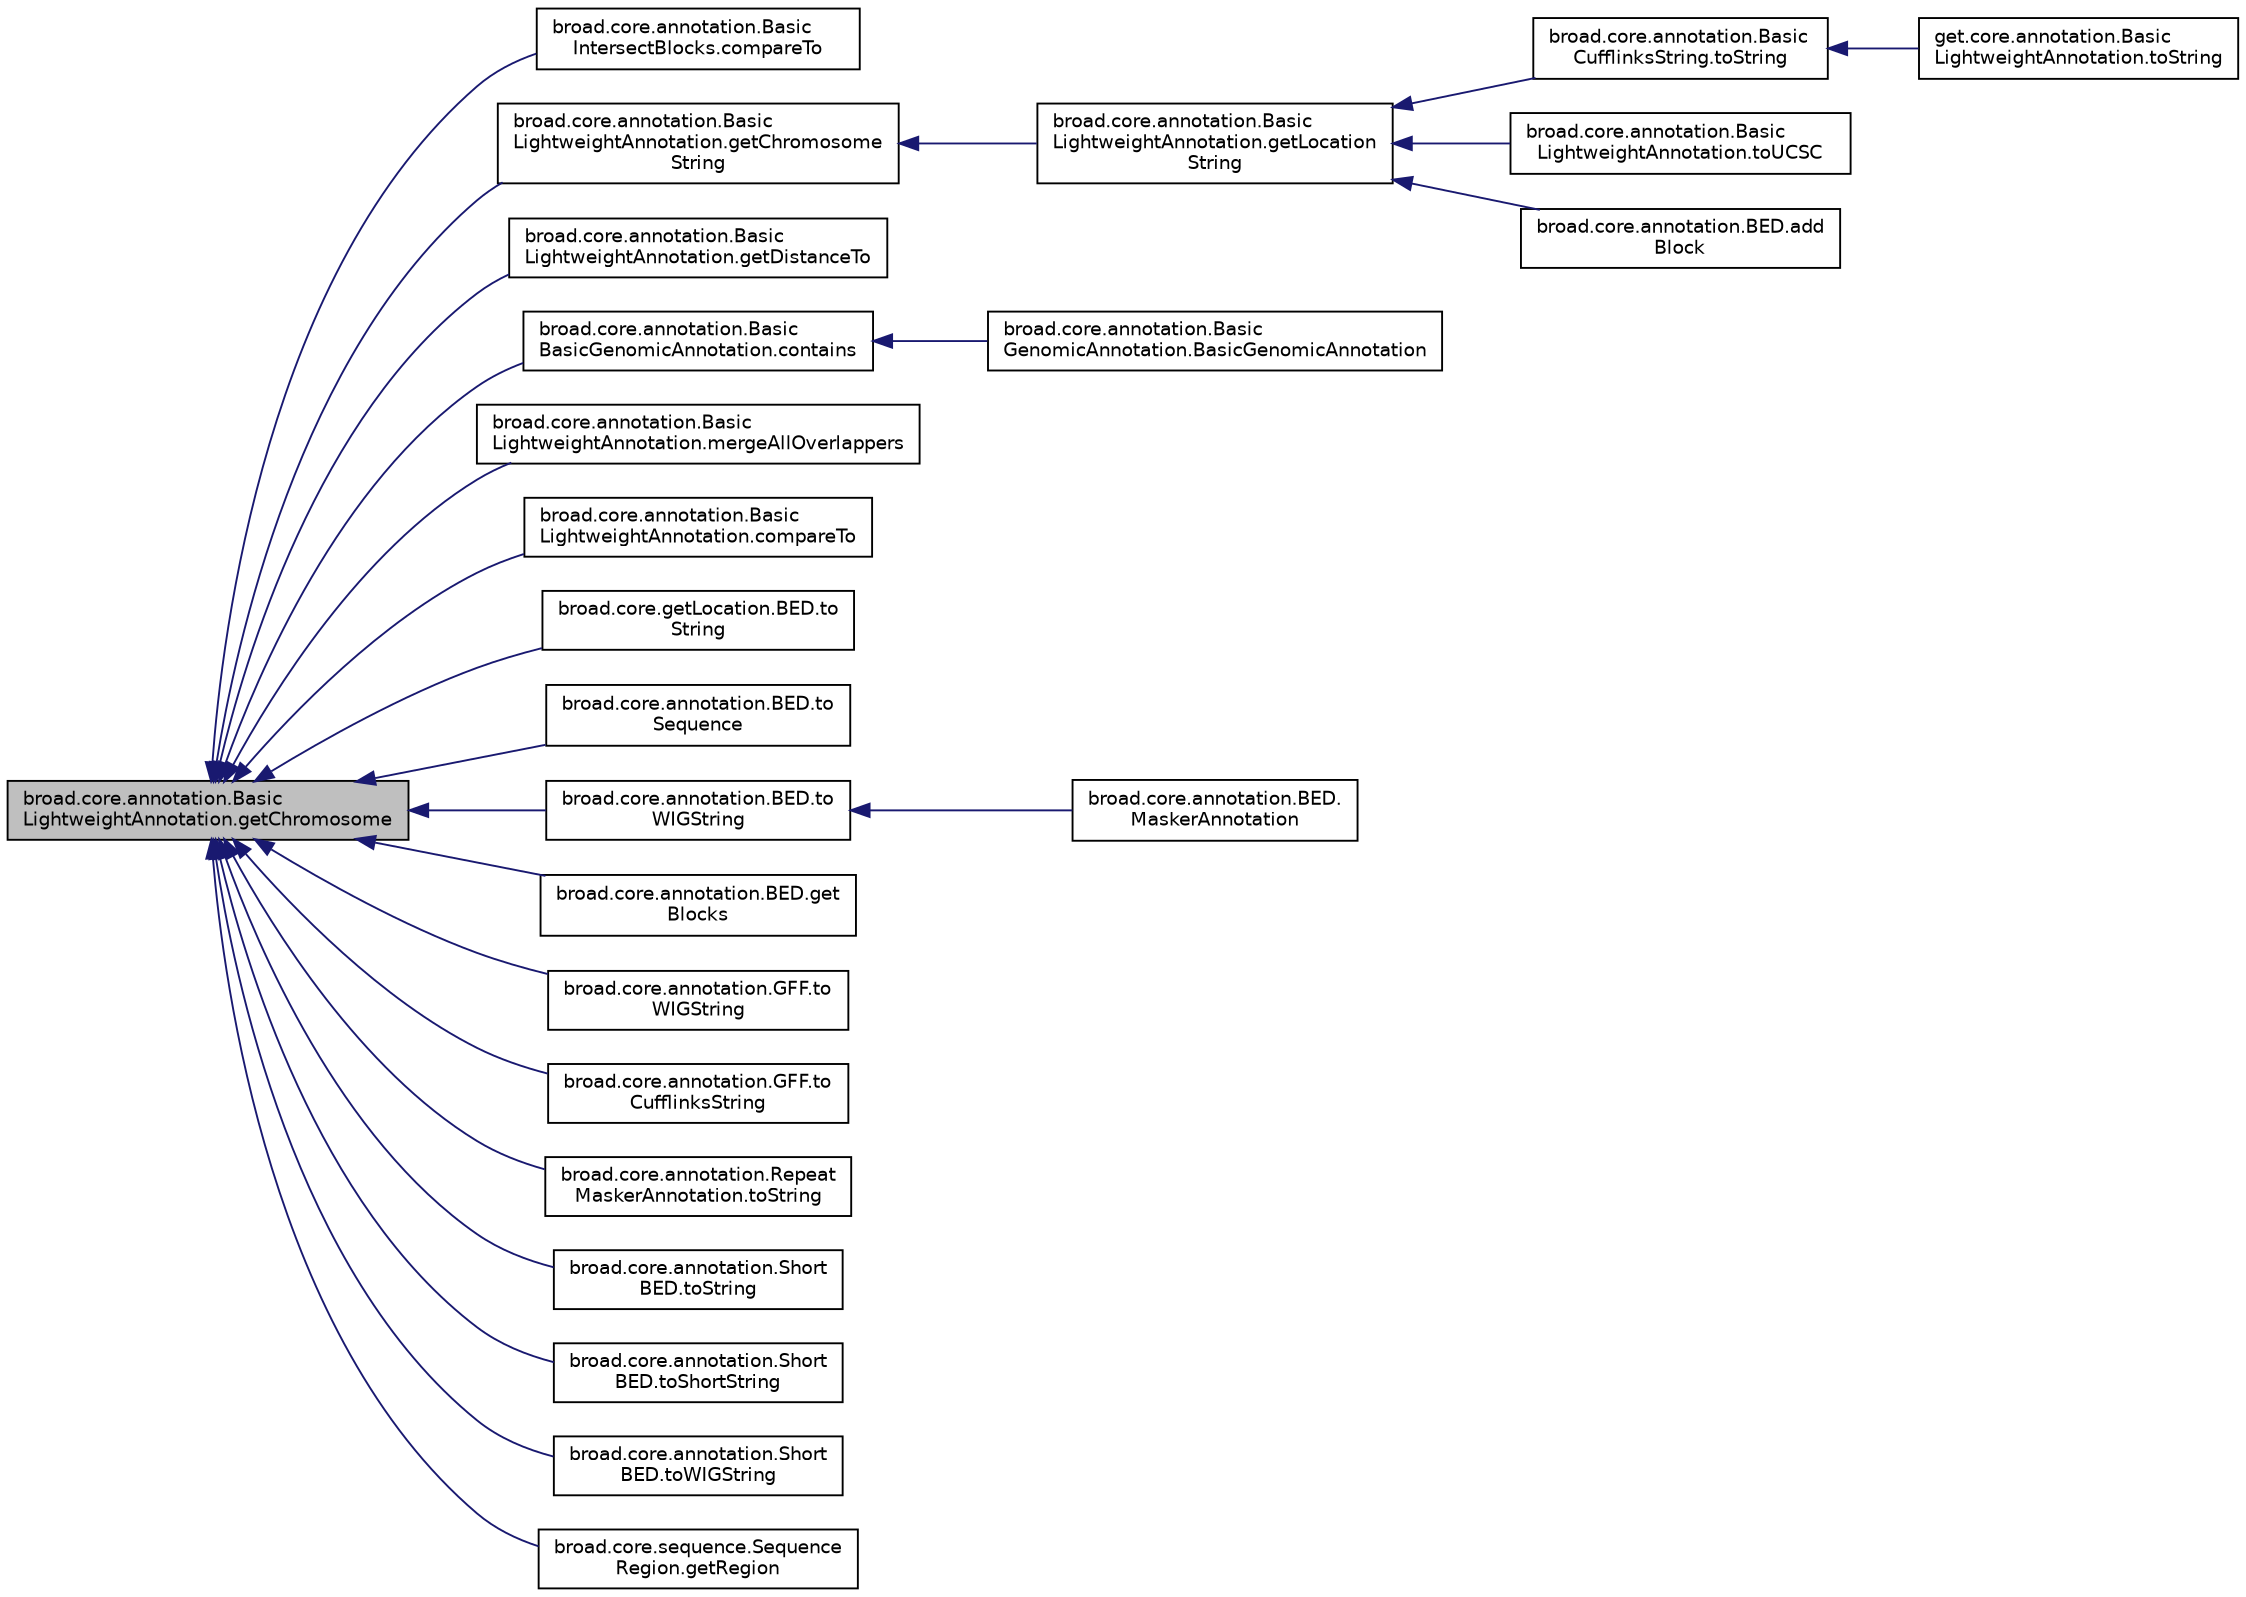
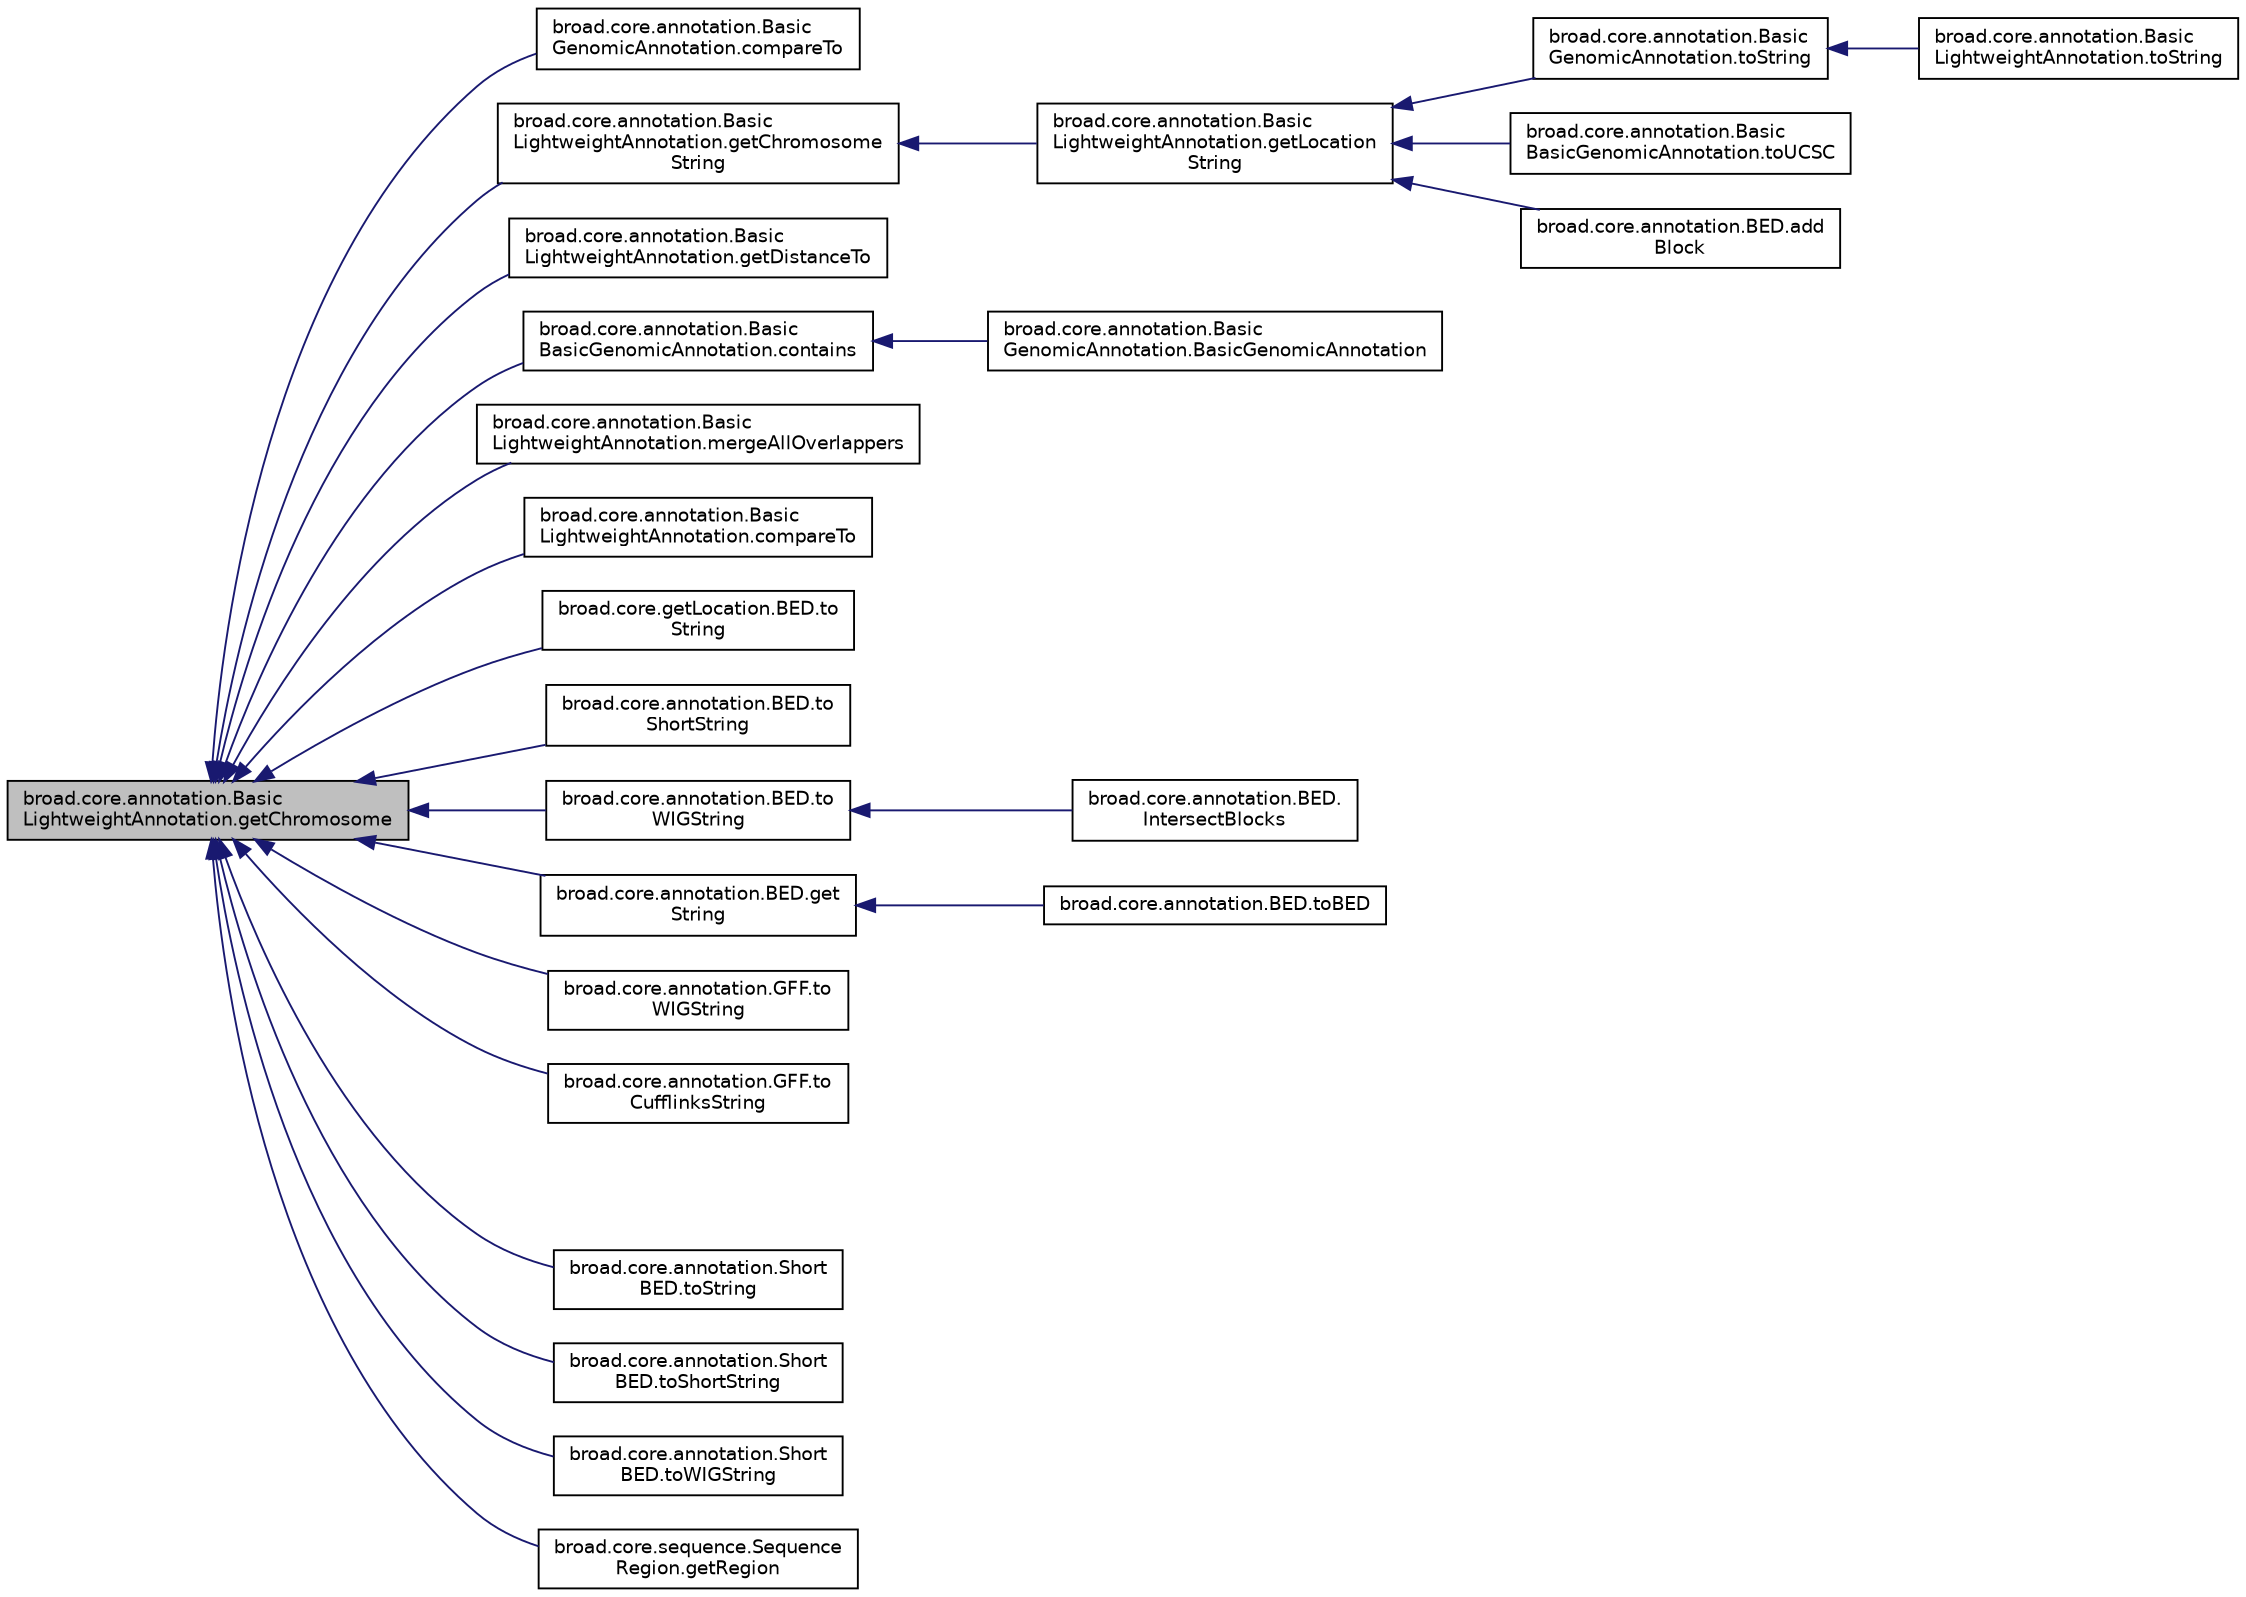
  digraph {
    rankdir=LR
    node [color=black fillcolor=white fontname=Helvetica fontsize=10 shape=record style=filled]
    edge [color=midnightblue dir=back fontname=Helvetica fontsize=10 labelfontname=Helvetica labelfontsize=10 style=solid]
    n1 [fillcolor=grey75 fontcolor=black height=0.2 label="broad.core.annotation.Basic\lLightweightAnnotation.getChromosome" width=0.4]
-   n2 [height=0.2 label="broad.core.annotation.Basic\lIntersectBlocks.compareTo" width=0.4]
+   n2 [height=0.2 label="broad.core.annotation.Basic\lGenomicAnnotation.compareTo" width=0.4]
    n3 [height=0.2 label="broad.core.annotation.Basic\lLightweightAnnotation.getChromosome\lString" width=0.4]
    n4 [height=0.2 label="broad.core.annotation.Basic\lLightweightAnnotation.getDistanceTo" width=0.4]
    n5 [height=0.2 label="broad.core.annotation.Basic\lBasicGenomicAnnotation.contains" width=0.4]
    n6 [height=0.2 label="broad.core.annotation.Basic\lLightweightAnnotation.mergeAllOverlappers" width=0.4]
    n7 [height=0.2 label="broad.core.annotation.Basic\lLightweightAnnotation.compareTo" width=0.4]
    n8 [height=0.2 label="broad.core.getLocation.BED.to\lString" width=0.4]
-   n9 [height=0.2 label="broad.core.annotation.BED.to\lSequence" width=0.4]
+   n9 [height=0.2 label="broad.core.annotation.BED.to\lShortString" width=0.4]
    n10 [height=0.2 label="broad.core.annotation.BED.to\lWIGString" width=0.4]
-   n11 [height=0.2 label="broad.core.annotation.BED.get\lBlocks" width=0.4]
+   n11 [height=0.2 label="broad.core.annotation.BED.get\lString" width=0.4]
    n12 [height=0.2 label="broad.core.annotation.GFF.to\lWIGString" width=0.4]
    n13 [height=0.2 label="broad.core.annotation.GFF.to\lCufflinksString" width=0.4]
-   n14 [height=0.2 label="broad.core.annotation.Repeat\lMaskerAnnotation.toString" width=0.4]
    n15 [height=0.2 label="broad.core.annotation.Short\lBED.toString" width=0.4]
    n16 [height=0.2 label="broad.core.annotation.Short\lBED.toShortString" width=0.4]
    n17 [height=0.2 label="broad.core.annotation.Short\lBED.toWIGString" width=0.4]
    n18 [height=0.2 label="broad.core.sequence.Sequence\lRegion.getRegion" width=0.4]
    n19 [height=0.2 label="broad.core.annotation.Basic\lLightweightAnnotation.getLocation\lString" width=0.4]
    n20 [height=0.2 label="broad.core.annotation.Basic\lGenomicAnnotation.BasicGenomicAnnotation" width=0.4]
-   n21 [height=0.2 label="broad.core.annotation.BED.\lMaskerAnnotation" width=0.4]
-   n23 [height=0.2 label="broad.core.annotation.Basic\lCufflinksString.toString" width=0.4]
-   n24 [height=0.2 label="broad.core.annotation.Basic\lLightweightAnnotation.toUCSC" width=0.4]
+   n21 [height=0.2 label="broad.core.annotation.BED.\lIntersectBlocks" width=0.4]
+   n22 [height=0.2 label="broad.core.annotation.BED.toBED" width=0.4]
+   n23 [height=0.2 label="broad.core.annotation.Basic\lGenomicAnnotation.toString" width=0.4]
+   n24 [height=0.2 label="broad.core.annotation.Basic\lBasicGenomicAnnotation.toUCSC" width=0.4]
    n25 [height=0.2 label="broad.core.annotation.BED.add\lBlock" width=0.4]
-   n26 [height=0.2 label="get.core.annotation.Basic\lLightweightAnnotation.toString" width=0.4]
+   n26 [height=0.2 label="broad.core.annotation.Basic\lLightweightAnnotation.toString" width=0.4]
    n1 -> n2
    n1 -> n3
    n1 -> n4
    n1 -> n5
    n1 -> n6
    n1 -> n7
    n1 -> n8
    n1 -> n9
    n1 -> n10
    n1 -> n11
    n1 -> n12
    n1 -> n13
-   n1 -> n14
    n1 -> n15
    n1 -> n16
    n1 -> n17
    n1 -> n18
    n3 -> n19
    n5 -> n20
    n10 -> n21
+   n11 -> n22
    n19 -> n23
    n19 -> n24
    n19 -> n25
    n23 -> n26
  }
